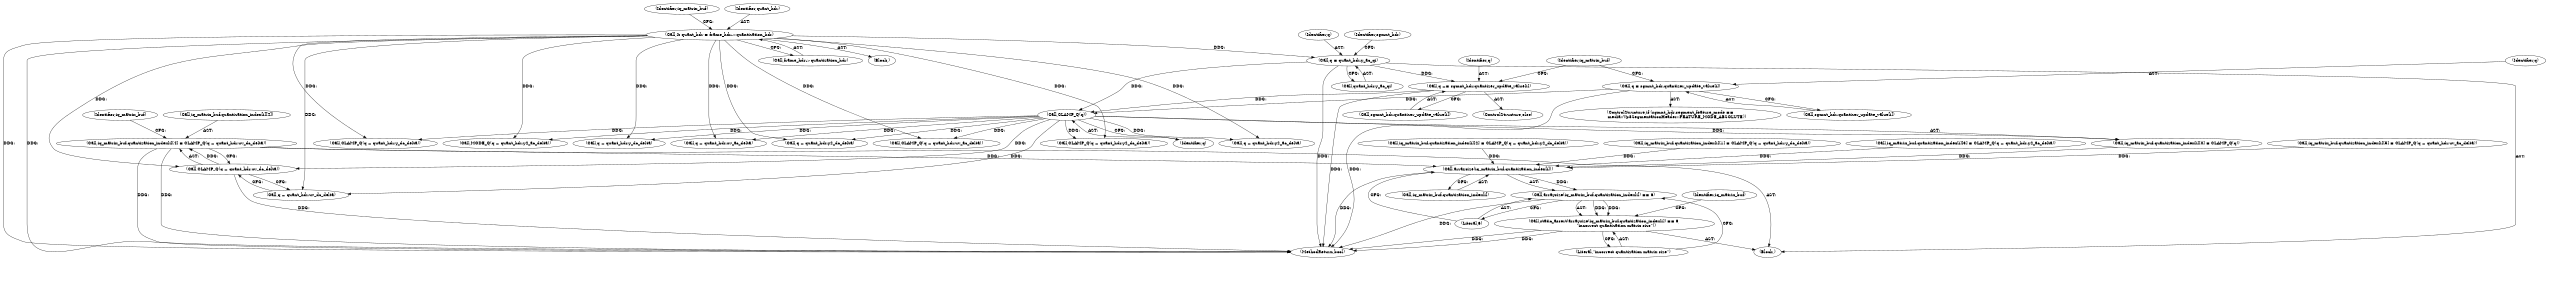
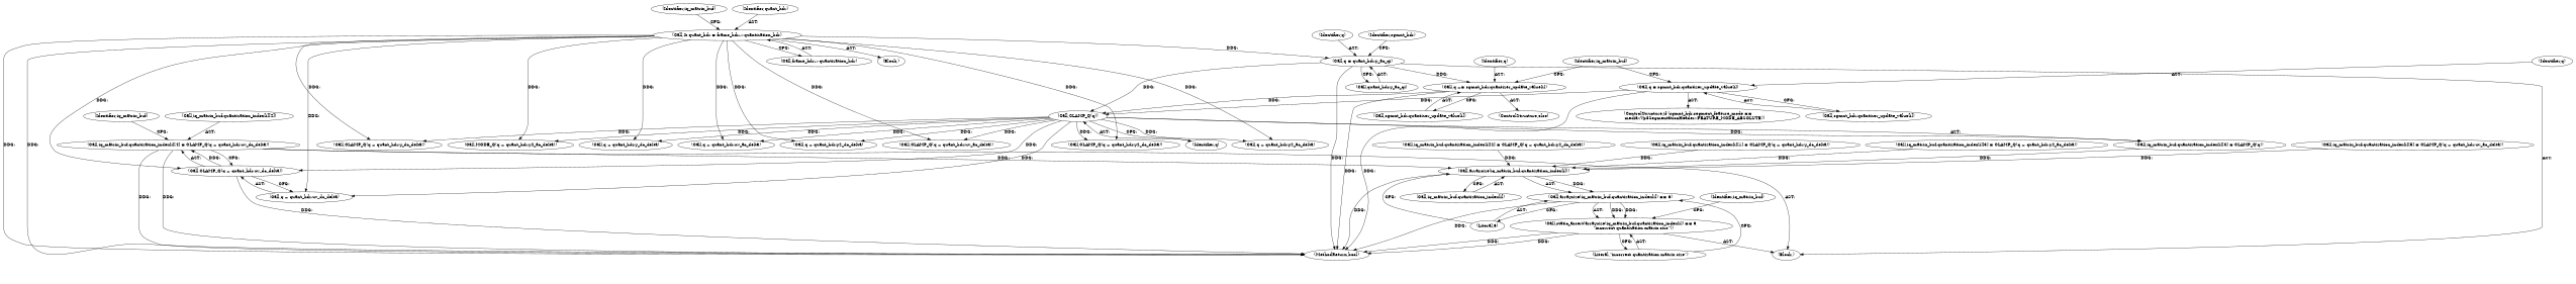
  digraph {
    n1 [label="(Call,iq_matrix_buf.quantization_index[i][4] = CLAMP_Q(q + quant_hdr.uv_dc_delta))"]
    n2 [label="(Call,CLAMP_Q(q + quant_hdr.uv_dc_delta))"]
    n3 [label="(Call,arraysize(iq_matrix_buf.quantization_index[i]))"]
    n4 [label="(MethodReturn,bool)"]
    n5 [label="(Block,)"]
    n6 [label="(Call,q + quant_hdr.uv_dc_delta)"]
    n7 [label="(Call,arraysize(iq_matrix_buf.quantization_index[i]) == 6)"]
    n8 [label="(Call,iq_matrix_buf.quantization_index[i])"]
    n9 [label="(Call,CLAMP_Q(q))"]
    n10 [label="(Call,q + quant_hdr.y2_dc_delta)"]
    n11 [label="(Call,CLAMP_Q(q + quant_hdr.uv_ac_delta))"]
    n12 [label="(Call,iq_matrix_buf.quantization_index[i][0] = CLAMP_Q(q))"]
    n13 [label="(Call,CLAMP_Q(q + quant_hdr.y2_dc_delta))"]
    n14 [label="(Call,q + quant_hdr.y2_ac_delta)"]
    n15 [label="(Call,CLAMP_Q(q + quant_hdr.y_dc_delta))"]
    n16 [label="(Call,MODE_Q(q + quant_hdr.y2_ac_delta))"]
    n17 [label="(Call,q + quant_hdr.y_dc_delta)"]
    n18 [label="(Identifier,q)"]
    n19 [label="(Call,q + quant_hdr.uv_ac_delta)"]
    n20 [label="(Call,q += sgmnt_hdr.quantizer_update_value[i])"]
    n21 [label="(Call,sgmnt_hdr.quantizer_update_value[i])"]
    n22 [label="(ControlStructure,else)"]
    n23 [label="(Call,q = quant_hdr.y_ac_qi)"]
    n24 [label="(Call,quant_hdr.y_ac_qi)"]
    n25 [label="(Call,& quant_hdr = frame_hdr->quantization_hdr)"]
    n26 [label="(Call,frame_hdr->quantization_hdr)"]
    n27 [label="(Block,)"]
    n28 [label="(Call,q = sgmnt_hdr.quantizer_update_value[i])"]
    n29 [label="(ControlStructure,if (sgmnt_hdr.segment_feature_mode ==\n          media::Vp8SegmentationHeader::FEATURE_MODE_ABSOLUTE))"]
    n30 [label="(Call,sgmnt_hdr.quantizer_update_value[i])"]
    n31 [label="(Call,static_assert(arraysize(iq_matrix_buf.quantization_index[i]) == 6,\n                  \"incorrect quantization matrix size\"))"]
    n32 [label="(Literal,6)"]
    n33 [label="(Literal,\"incorrect quantization matrix size\")"]
    n34 [label="(Call,iq_matrix_buf.quantization_index[i][5] = CLAMP_Q(q + quant_hdr.uv_ac_delta))"]
    n35 [label="(Identifier,iq_matrix_buf)"]
    n36 [label="(Identifier,iq_matrix_buf)"]
    n37 [label="(Identifier,iq_matrix_buf)"]
    n38 [label="(Call,iq_matrix_buf.quantization_index[i][4])"]
    n39 [label="(Identifier,q)"]
    n40 [label="(Call,iq_matrix_buf.quantization_index[i][2] = CLAMP_Q(q + quant_hdr.y2_dc_delta))"]
    n41 [label="(Call,iq_matrix_buf.quantization_index[i][1] = CLAMP_Q(q + quant_hdr.y_dc_delta))"]
    n42 [label="(Identifier,iq_matrix_buf)"]
    n43 [label="(Identifier,q)"]
    n44 [label="(Identifier,sgmnt_hdr)"]
    n45 [label="(Identifier,quant_hdr)"]
    n46 [label="(Call,iq_matrix_buf.quantization_index[i][3] = CLAMP_Q(q + quant_hdr.y2_ac_delta))"]
    n47 [label="(Identifier,q)"]
    n1 -> n2 [label="CFG: "]
    n1 -> n3 [label="DDG: "]
    n1 -> n4 [label="DDG: "]
    n1 -> n4 [label="DDG: "]
    n1 -> n5 [label="AST: "]
    n2 -> n1 [label="AST: "]
    n2 -> n1 [label="DDG: "]
    n2 -> n4 [label="DDG: "]
    n2 -> n6 [label="CFG: "]
    n3 -> n4 [label="DDG: "]
    n3 -> n7 [label="AST: "]
    n3 -> n7 [label="DDG: "]
    n3 -> n8 [label="CFG: "]
-   n6 -> n2 [label="CFG: "]
+   n6 -> n2 [label="AST: "]
    n7 -> n4 [label="DDG: "]
    n7 -> n31 [label="AST: "]
    n7 -> n31 [label="DDG: "]
    n7 -> n31 [label="DDG: "]
    n7 -> n32 [label="CFG: "]
    n8 -> n3 [label="AST: "]
    n9 -> n2 [label="DDG: "]
    n9 -> n6 [label="DDG: "]
    n9 -> n10 [label="DDG: "]
    n9 -> n11 [label="DDG: "]
    n9 -> n12 [label="AST: "]
    n9 -> n12 [label="DDG: "]
    n9 -> n13 [label="DDG: "]
    n9 -> n14 [label="DDG: "]
    n9 -> n15 [label="DDG: "]
    n9 -> n16 [label="DDG: "]
    n9 -> n17 [label="DDG: "]
    n9 -> n18 [label="CFG: "]
    n9 -> n19 [label="DDG: "]
    n12 -> n3 [label="DDG: "]
    n18 -> n9 [label="AST: "]
    n20 -> n4 [label="DDG: "]
    n20 -> n9 [label="DDG: "]
    n20 -> n21 [label="CFG: "]
    n20 -> n22 [label="AST: "]
    n21 -> n20 [label="AST: "]
    n23 -> n4 [label="DDG: "]
    n23 -> n5 [label="AST: "]
    n23 -> n9 [label="DDG: "]
    n23 -> n20 [label="DDG: "]
    n23 -> n24 [label="CFG: "]
    n24 -> n23 [label="AST: "]
    n25 -> n2 [label="DDG: "]
    n25 -> n4 [label="DDG: "]
    n25 -> n4 [label="DDG: "]
    n25 -> n6 [label="DDG: "]
    n25 -> n10 [label="DDG: "]
    n25 -> n11 [label="DDG: "]
    n25 -> n13 [label="DDG: "]
    n25 -> n14 [label="DDG: "]
    n25 -> n15 [label="DDG: "]
    n25 -> n16 [label="DDG: "]
    n25 -> n17 [label="DDG: "]
    n25 -> n19 [label="DDG: "]
    n25 -> n23 [label="DDG: "]
    n25 -> n26 [label="CFG: "]
    n25 -> n27 [label="AST: "]
    n26 -> n25 [label="AST: "]
    n28 -> n4 [label="DDG: "]
    n28 -> n9 [label="DDG: "]
    n28 -> n29 [label="AST: "]
    n28 -> n30 [label="CFG: "]
    n30 -> n28 [label="AST: "]
    n31 -> n4 [label="DDG: "]
    n31 -> n4 [label="DDG: "]
    n31 -> n5 [label="AST: "]
    n31 -> n33 [label="CFG: "]
    n32 -> n3 [label="CFG: "]
    n32 -> n7 [label="AST: "]
    n33 -> n7 [label="CFG: "]
    n33 -> n31 [label="AST: "]
    n34 -> n3 [label="DDG: "]
    n35 -> n20 [label="CFG: "]
    n35 -> n28 [label="CFG: "]
    n36 -> n1 [label="CFG: "]
    n37 -> n31 [label="CFG: "]
    n38 -> n1 [label="AST: "]
    n39 -> n20 [label="AST: "]
    n40 -> n3 [label="DDG: "]
    n41 -> n3 [label="DDG: "]
    n42 -> n25 [label="CFG: "]
    n43 -> n28 [label="AST: "]
    n44 -> n23 [label="CFG: "]
    n45 -> n25 [label="AST: "]
    n46 -> n3 [label="DDG: "]
    n47 -> n23 [label="AST: "]
  }
